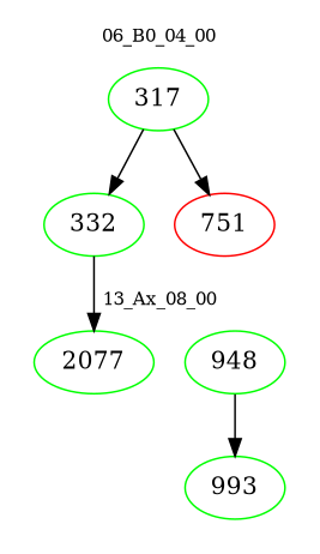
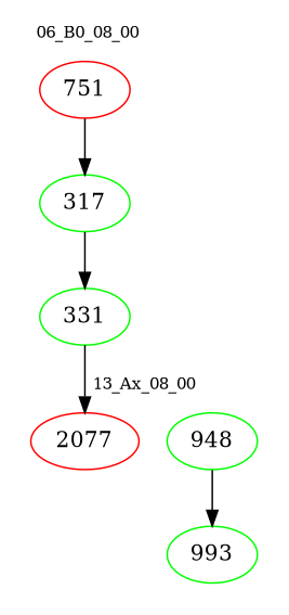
  digraph {
    node [color=green]
    edge [color=black]
    n1 [label=948]
    n2 [label=993]
-   n3 [label=2077]
+   n3 [color=red label=2077]
    n4 [label=317]
-   n5 [label=332]
+   n5 [label=331]
    n6 [color=red label=751]
    subgraph cluster_1 {
      color=white
      fontsize=10
      label="13_Ax_08_00"
      n1
      n2
      n3
    }
    subgraph cluster_2 {
      color=white
      fontsize=10
-     label="06_B0_04_00"
+     label="06_B0_08_00"
      n4
      n5
      n6
    }
    n1 -> n2
    n4 -> n5
-   n4 -> n6
+   n6 -> n4
    n5 -> n3
  }
